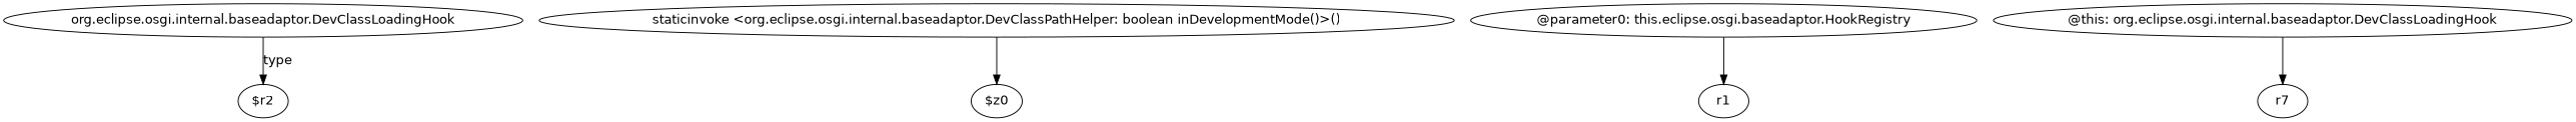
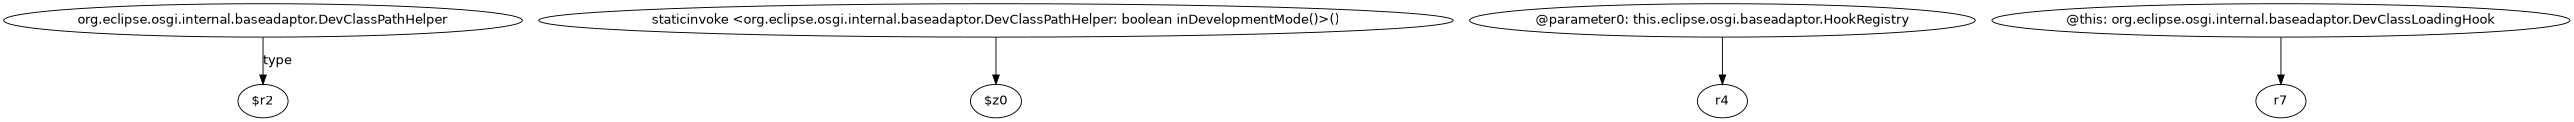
  digraph {
    fontname="DejaVu Sans"
    node [fontname="DejaVu Sans"]
    edge [fontname="DejaVu Sans"]
-   n1 [label="org.eclipse.osgi.internal.baseadaptor.DevClassLoadingHook"]
+   n1 [label="org.eclipse.osgi.internal.baseadaptor.DevClassPathHelper"]
    n2 [label="$r2"]
    n3 [label="staticinvoke <org.eclipse.osgi.internal.baseadaptor.DevClassPathHelper: boolean inDevelopmentMode()>()"]
    n4 [label="$z0"]
    n5 [label="@parameter0: this.eclipse.osgi.baseadaptor.HookRegistry"]
-   n6 [label=r1]
+   n6 [label=r4]
    n7 [label="@this: org.eclipse.osgi.internal.baseadaptor.DevClassLoadingHook"]
    n8 [label=r7]
    n1 -> n2 [label=type]
    n3 -> n4
    n5 -> n6
    n7 -> n8
  }
